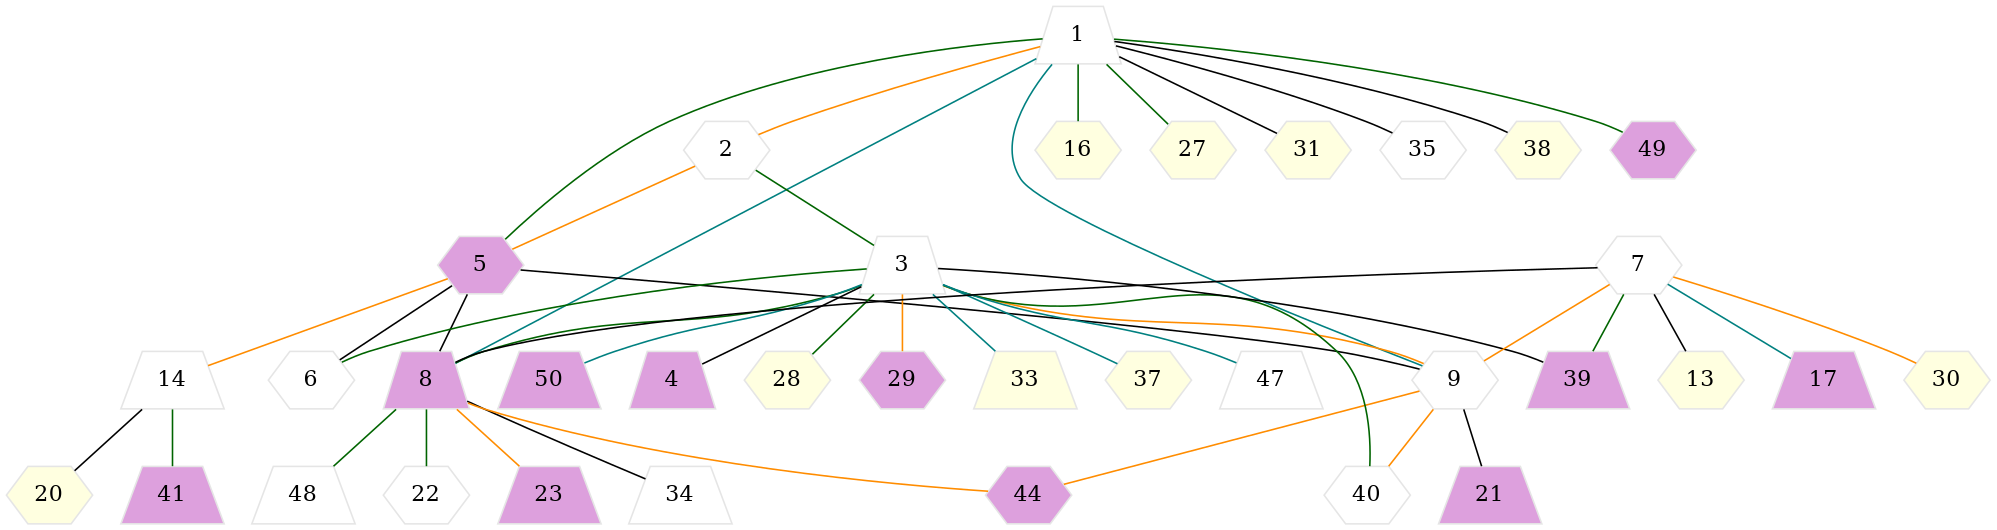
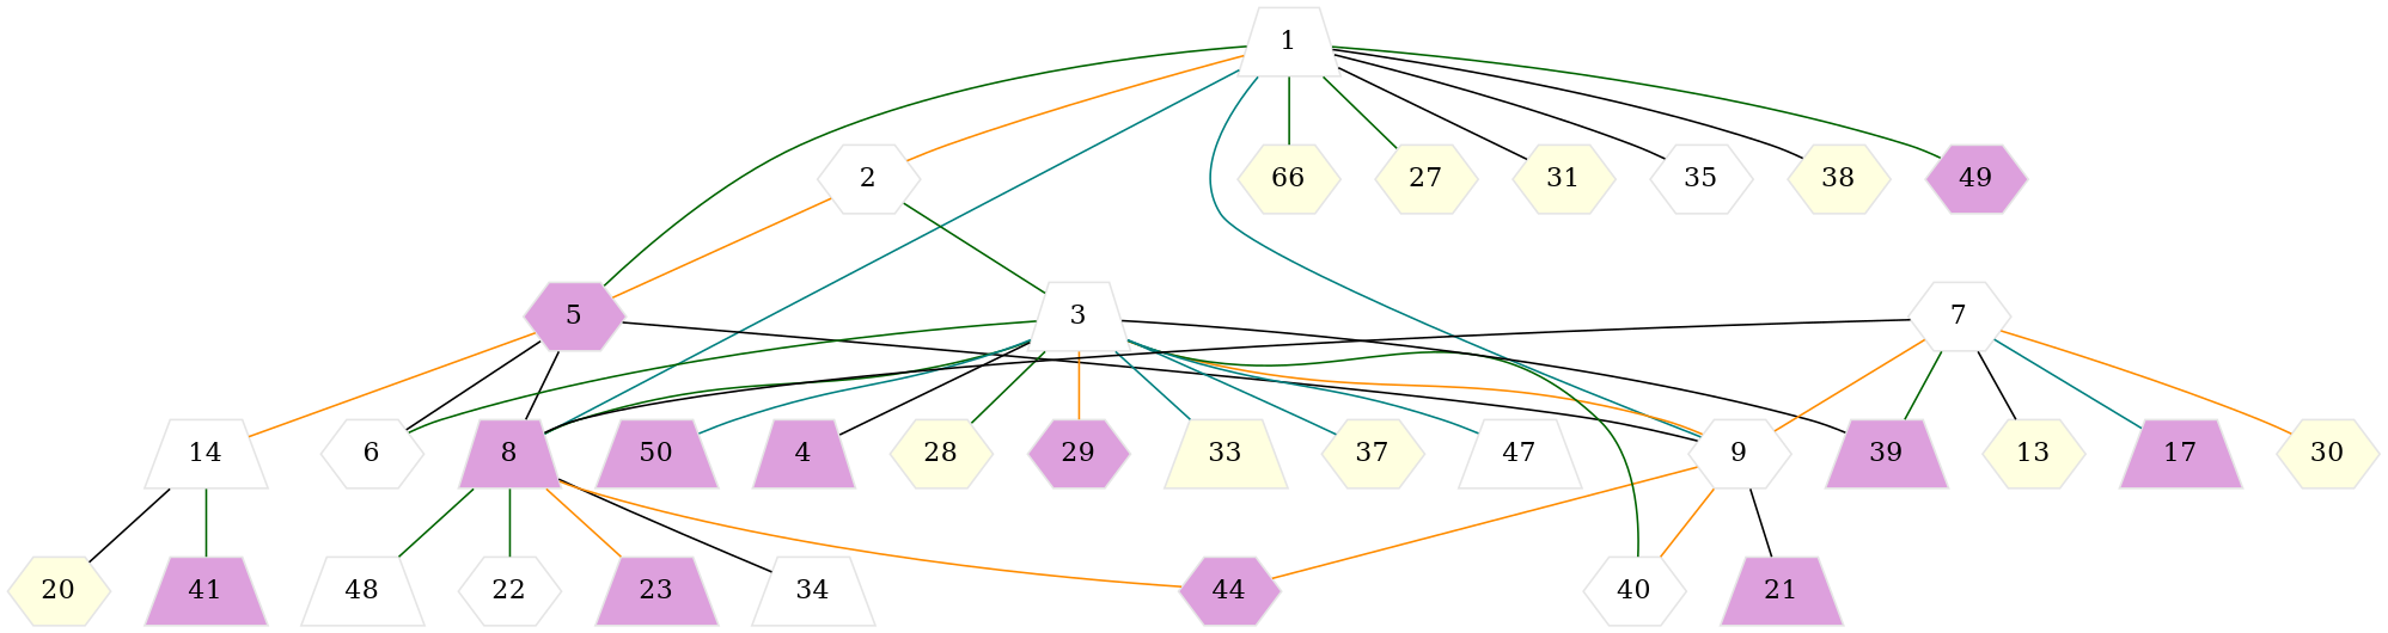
  graph {
    node [color=gray90 fillcolor=white shape=hexagon style=filled]
    edge [color=darkgreen]
    1 [shape=trapezium super="+10"]
    2 [super="+12"]
    5 [fillcolor=plum super="+11"]
    8 [fillcolor=plum shape=trapezium super="+15"]
    9 [super="+25"]
-   16 [fillcolor=lightyellow]
+   16 [fillcolor=lightyellow label=66]
    27 [fillcolor=lightyellow super="+46"]
    31 [fillcolor=lightyellow]
    35
    38 [fillcolor=lightyellow]
    49 [fillcolor=plum]
    3 [shape=trapezium super="+19"]
    6 [super="+18"]
    14 [shape=trapezium super="+52"]
    22 [super="+45"]
    23 [fillcolor=plum shape=trapezium super="+26"]
    34 [shape=trapezium]
    44 [fillcolor=plum]
    48 [shape=trapezium]
    40
    21 [fillcolor=plum shape=trapezium]
    4 [fillcolor=plum shape=trapezium]
    28 [fillcolor=lightyellow]
    29 [fillcolor=plum super="+42"]
    33 [fillcolor=lightyellow shape=trapezium super="+43"]
    37 [fillcolor=lightyellow]
    39 [fillcolor=plum shape=trapezium super="+51"]
    47 [shape=trapezium]
    50 [fillcolor=plum shape=trapezium]
    20 [fillcolor=lightyellow]
    41 [fillcolor=plum shape=trapezium]
    7 [super="+36"]
    13 [fillcolor=lightyellow]
    17 [fillcolor=plum shape=trapezium super="+24"]
    30 [fillcolor=lightyellow]
    1 -- 2 [color=darkorange]
    1 -- 5
    1 -- 8 [color=teal]
    1 -- 9 [color=teal weight=2]
    1 -- 16
    1 -- 27
    1 -- 31 [color=black]
    1 -- 35 [color=black]
    1 -- 38 [color=black]
    1 -- 49
    2 -- 5 [color=darkorange]
    2 -- 3
    5 -- 8 [color=black]
    5 -- 9 [color=black]
    5 -- 6 [color=black]
    5 -- 14 [color=darkorange]
    8 -- 22
    8 -- 23 [color=darkorange]
    8 -- 34 [color=black]
    8 -- 44 [color=darkorange]
    8 -- 48
    9 -- 44 [color=darkorange]
    9 -- 40 [color=darkorange]
    9 -- 21 [color=black]
    3 -- 8
    3 -- 9 [color=darkorange]
    3 -- 6
    3 -- 40
    3 -- 4 [color=black]
    3 -- 28
    3 -- 29 [color=darkorange]
    3 -- 33 [color=teal]
    3 -- 37 [color=teal]
    3 -- 39 [color=black]
    3 -- 47 [color=teal]
    3 -- 50 [color=teal]
    14 -- 20 [color=black]
    14 -- 41
    7 -- 8 [color=black]
    7 -- 9 [color=darkorange]
    7 -- 39
    7 -- 13 [color=black]
    7 -- 17 [color=teal]
    7 -- 30 [color=darkorange]
  }
